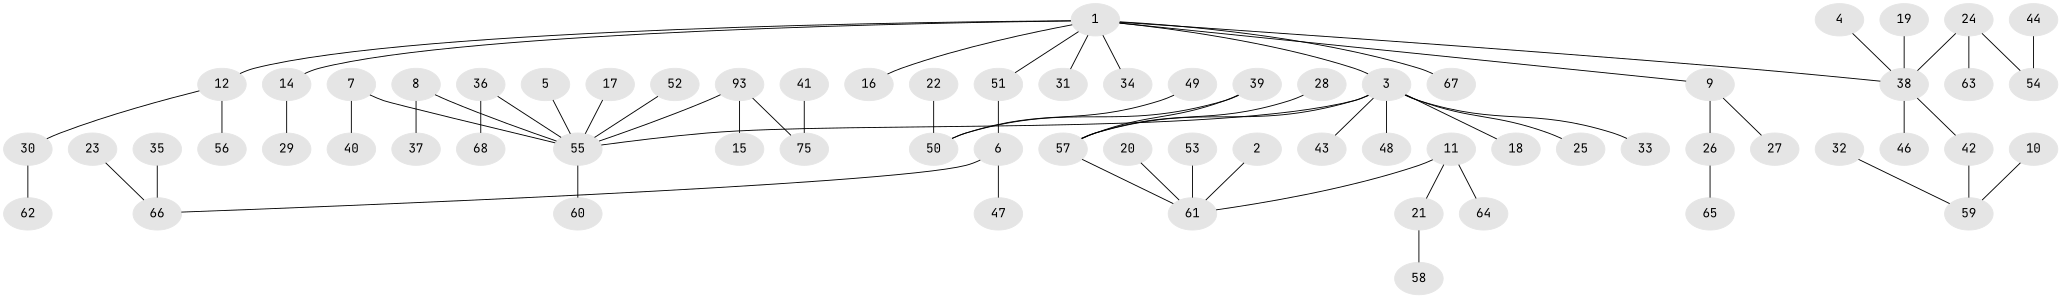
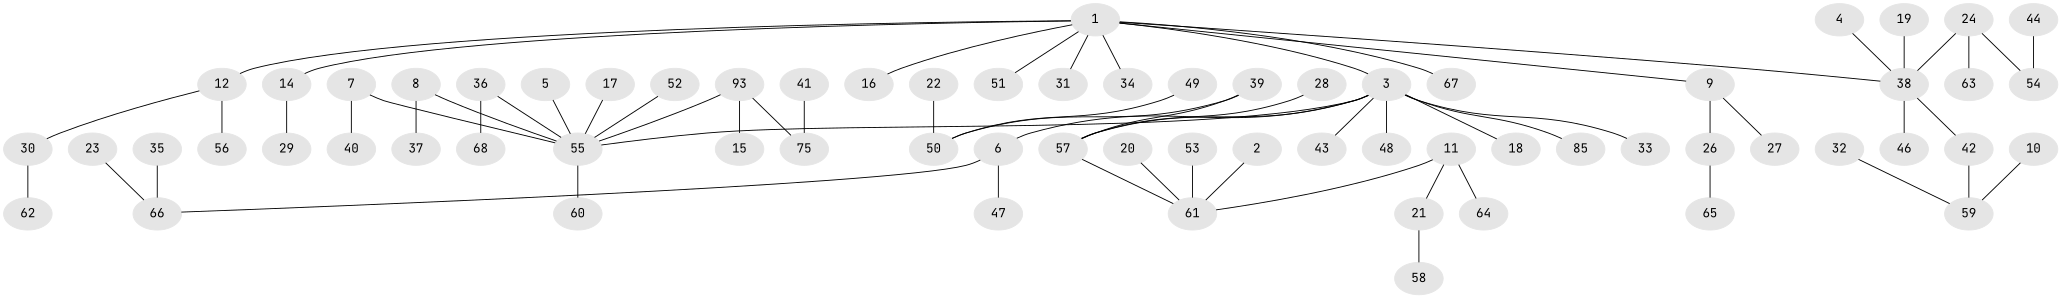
  graph {
    fontname="JetBrains Mono"
    node [color=gray90 fontname="JetBrains Mono" style=filled]
    edge [fontname="JetBrains Mono" weight=1.0]
    1
    3
    9
    12
    14
    16
    31
    34
    38
    51
    67
    6
    18
-   25
+   25 [label=85]
    33
    43
    48
    55
    57
    26
    27
    30
    56
    29
    42
    46
    2
    61
    47
    66
    60
    4
    5
    7
    40
    8
    37
    65
    10
    59
    11
    21
    64
    58
    62
    n46 [label=93]
    15
    n48 [label=75]
    17
    19
    20
    22
    50
    23
    24
    54
    63
    28
    32
    35
    36
    68
    39
    41
    44
    49
    52
    53
    1 -- 3
    1 -- 9
    1 -- 12
    1 -- 14
    1 -- 16
    1 -- 31
    1 -- 34
    1 -- 38
    1 -- 51
    1 -- 67
-   51 -- 6
+   3 -- 6
    3 -- 18
    3 -- 25
    3 -- 33
    3 -- 43
    3 -- 48
    3 -- 55
    3 -- 57
    9 -- 26
    9 -- 27
    12 -- 30
    12 -- 56
    14 -- 29
    38 -- 42
    38 -- 46
    6 -- 47
    6 -- 66
    55 -- 60
    57 -- 61
    26 -- 65
    30 -- 62
    42 -- 59
    2 -- 61
    4 -- 38
    5 -- 55
    7 -- 55
    7 -- 40
    8 -- 55
    8 -- 37
    10 -- 59
    11 -- 61
    11 -- 21
    11 -- 64
    21 -- 58
    n46 -- 55
    n46 -- 15
    n46 -- n48
    17 -- 55
    19 -- 38
    20 -- 61
    22 -- 50
    23 -- 66
    24 -- 38
    24 -- 54
    24 -- 63
    28 -- 57
    32 -- 59
    35 -- 66
    36 -- 55
    36 -- 68
    39 -- 57
    39 -- 50
    41 -- n48
    44 -- 54
    49 -- 50
    52 -- 55
    53 -- 61
  }
